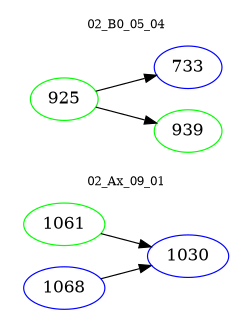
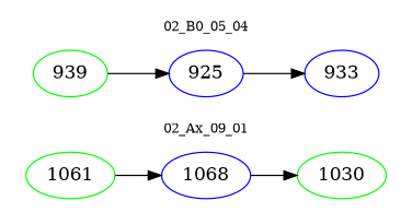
  digraph {
    rankdir=LR
    node [color=blue]
    edge [color=black]
    n1 [color=green label=1061]
-   n2 [label=1030]
+   n2 [color=green label=1030]
    n3 [label=1068]
    n4 [color=green label=939]
-   n5 [color=green label=925]
-   n6 [label=733]
+   n5 [label=925]
+   n6 [label=933]
    subgraph cluster_1 {
      color=white
      fontsize=10
      label="02_Ax_09_01"
      n1
      n2
      n3
    }
    subgraph cluster_2 {
      color=white
      fontsize=10
      label="02_B0_05_04"
      n4
      n5
      n6
    }
-   n1 -> n2
+   n1 -> n3
    n3 -> n2
-   n5 -> n4
+   n4 -> n5
    n5 -> n6
  }
